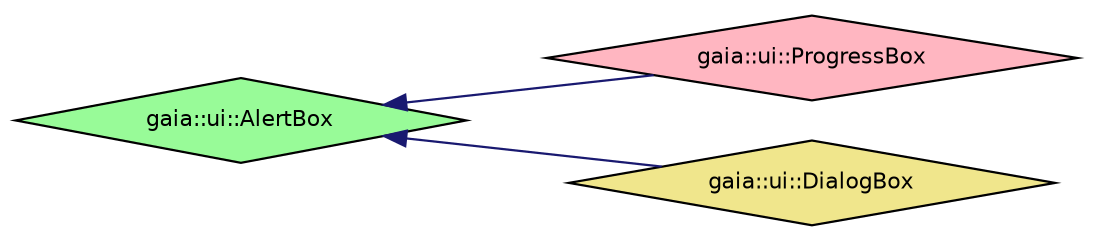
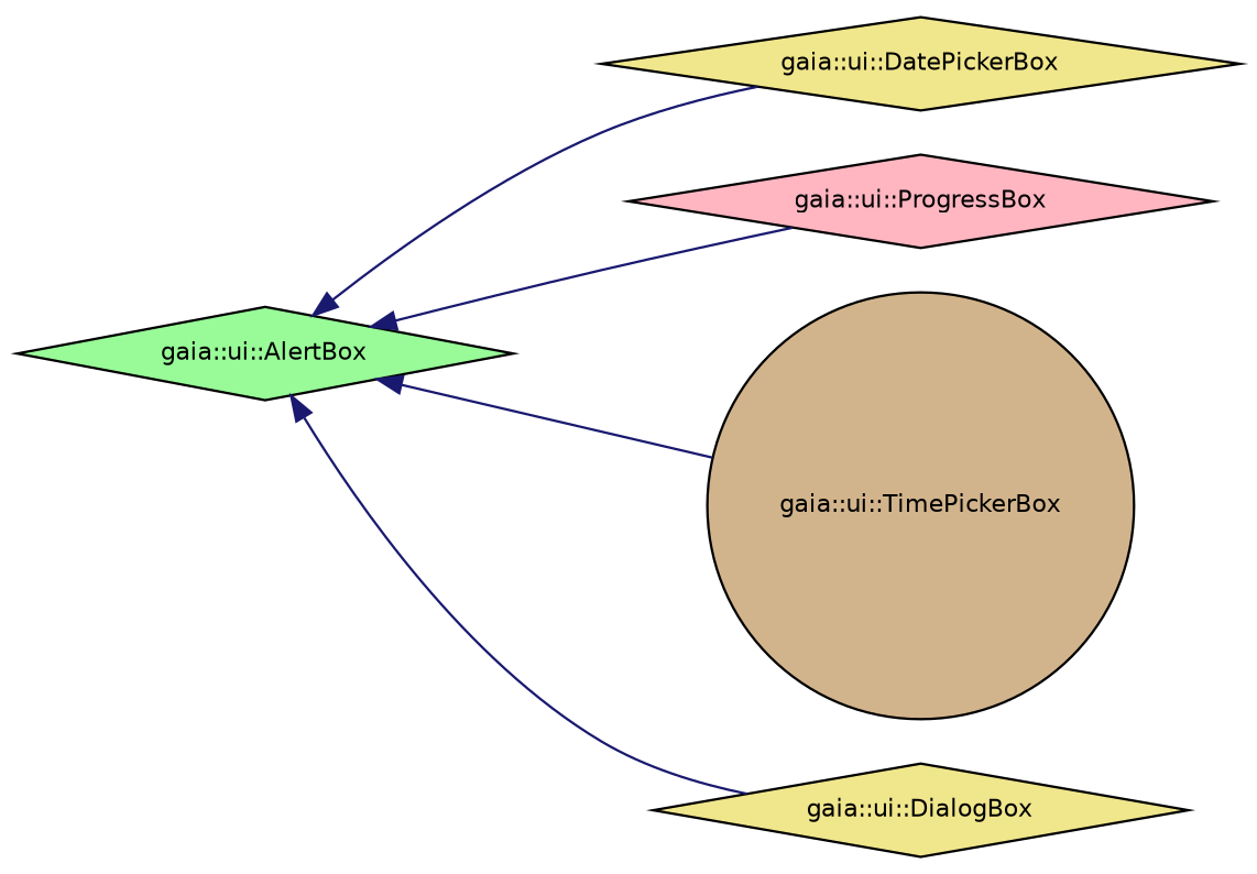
  digraph {
    rankdir=LR
    node [color=black fillcolor=khaki fontname=Helvetica fontsize=10 shape=diamond style=filled]
    edge [color=midnightblue dir=back fontname=Helvetica fontsize=10 labelfontname=Helvetica labelfontsize=10 style=solid]
    n1 [fillcolor=palegreen fontcolor=black height=0.2 label="gaia::ui::AlertBox" width=0.4]
+   n2 [height=0.2 label="gaia::ui::DatePickerBox" width=0.4]
    n3 [fillcolor=lightpink height=0.2 label="gaia::ui::ProgressBox" width=0.4]
+   n4 [fillcolor=tan height=0.2 label="gaia::ui::TimePickerBox" shape=circle width=0.4]
    n5 [height=0.2 label="gaia::ui::DialogBox" width=0.4]
+   n1 -> n2
    n1 -> n3
+   n1 -> n4
    n1 -> n5
  }
